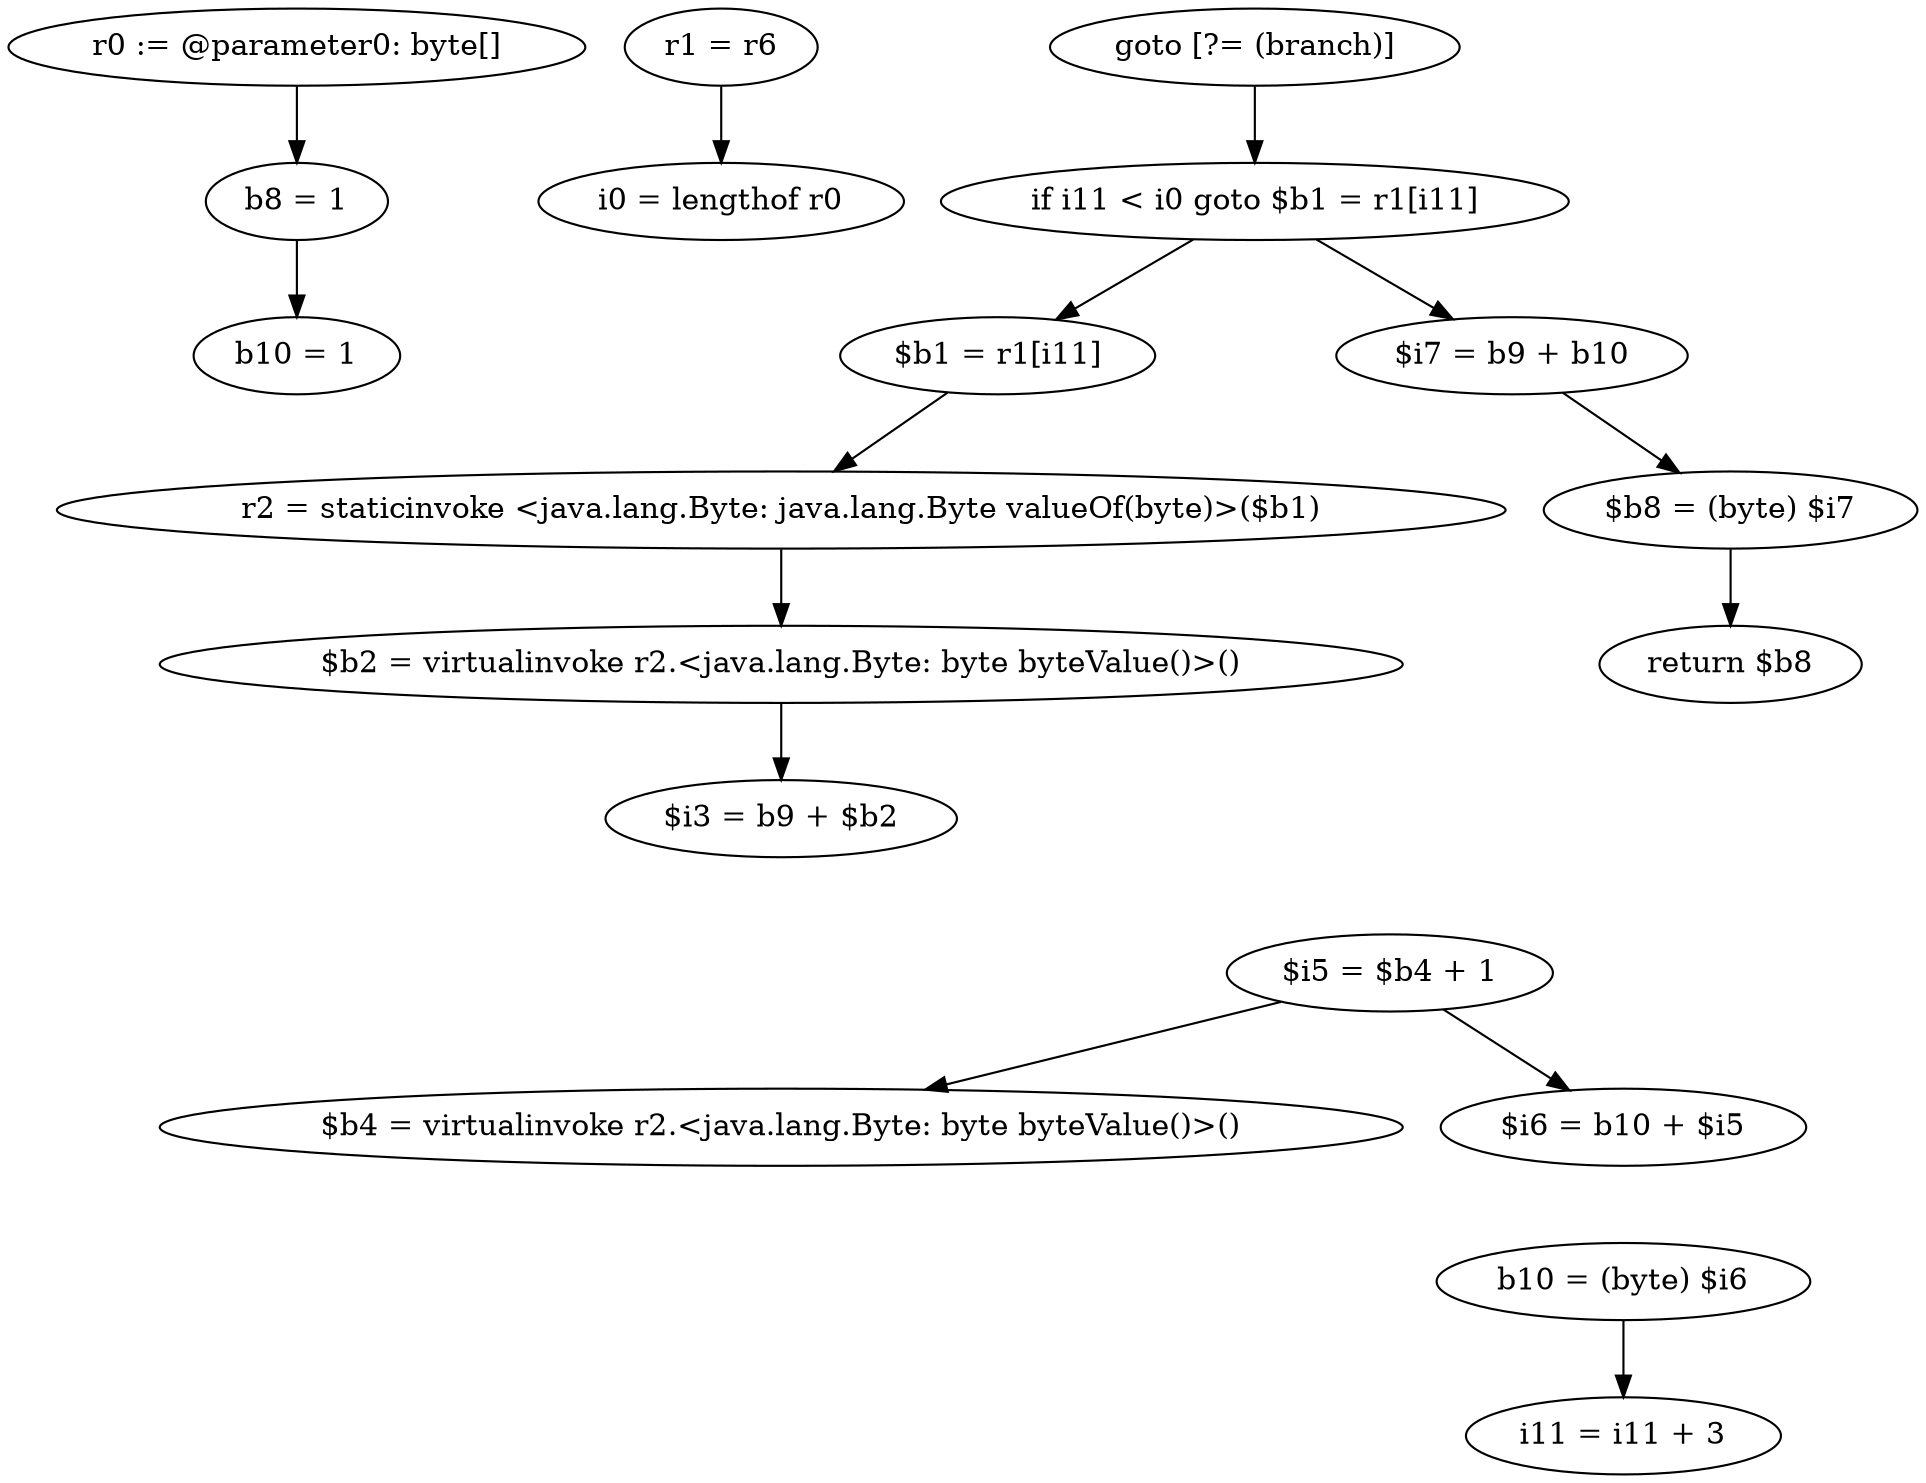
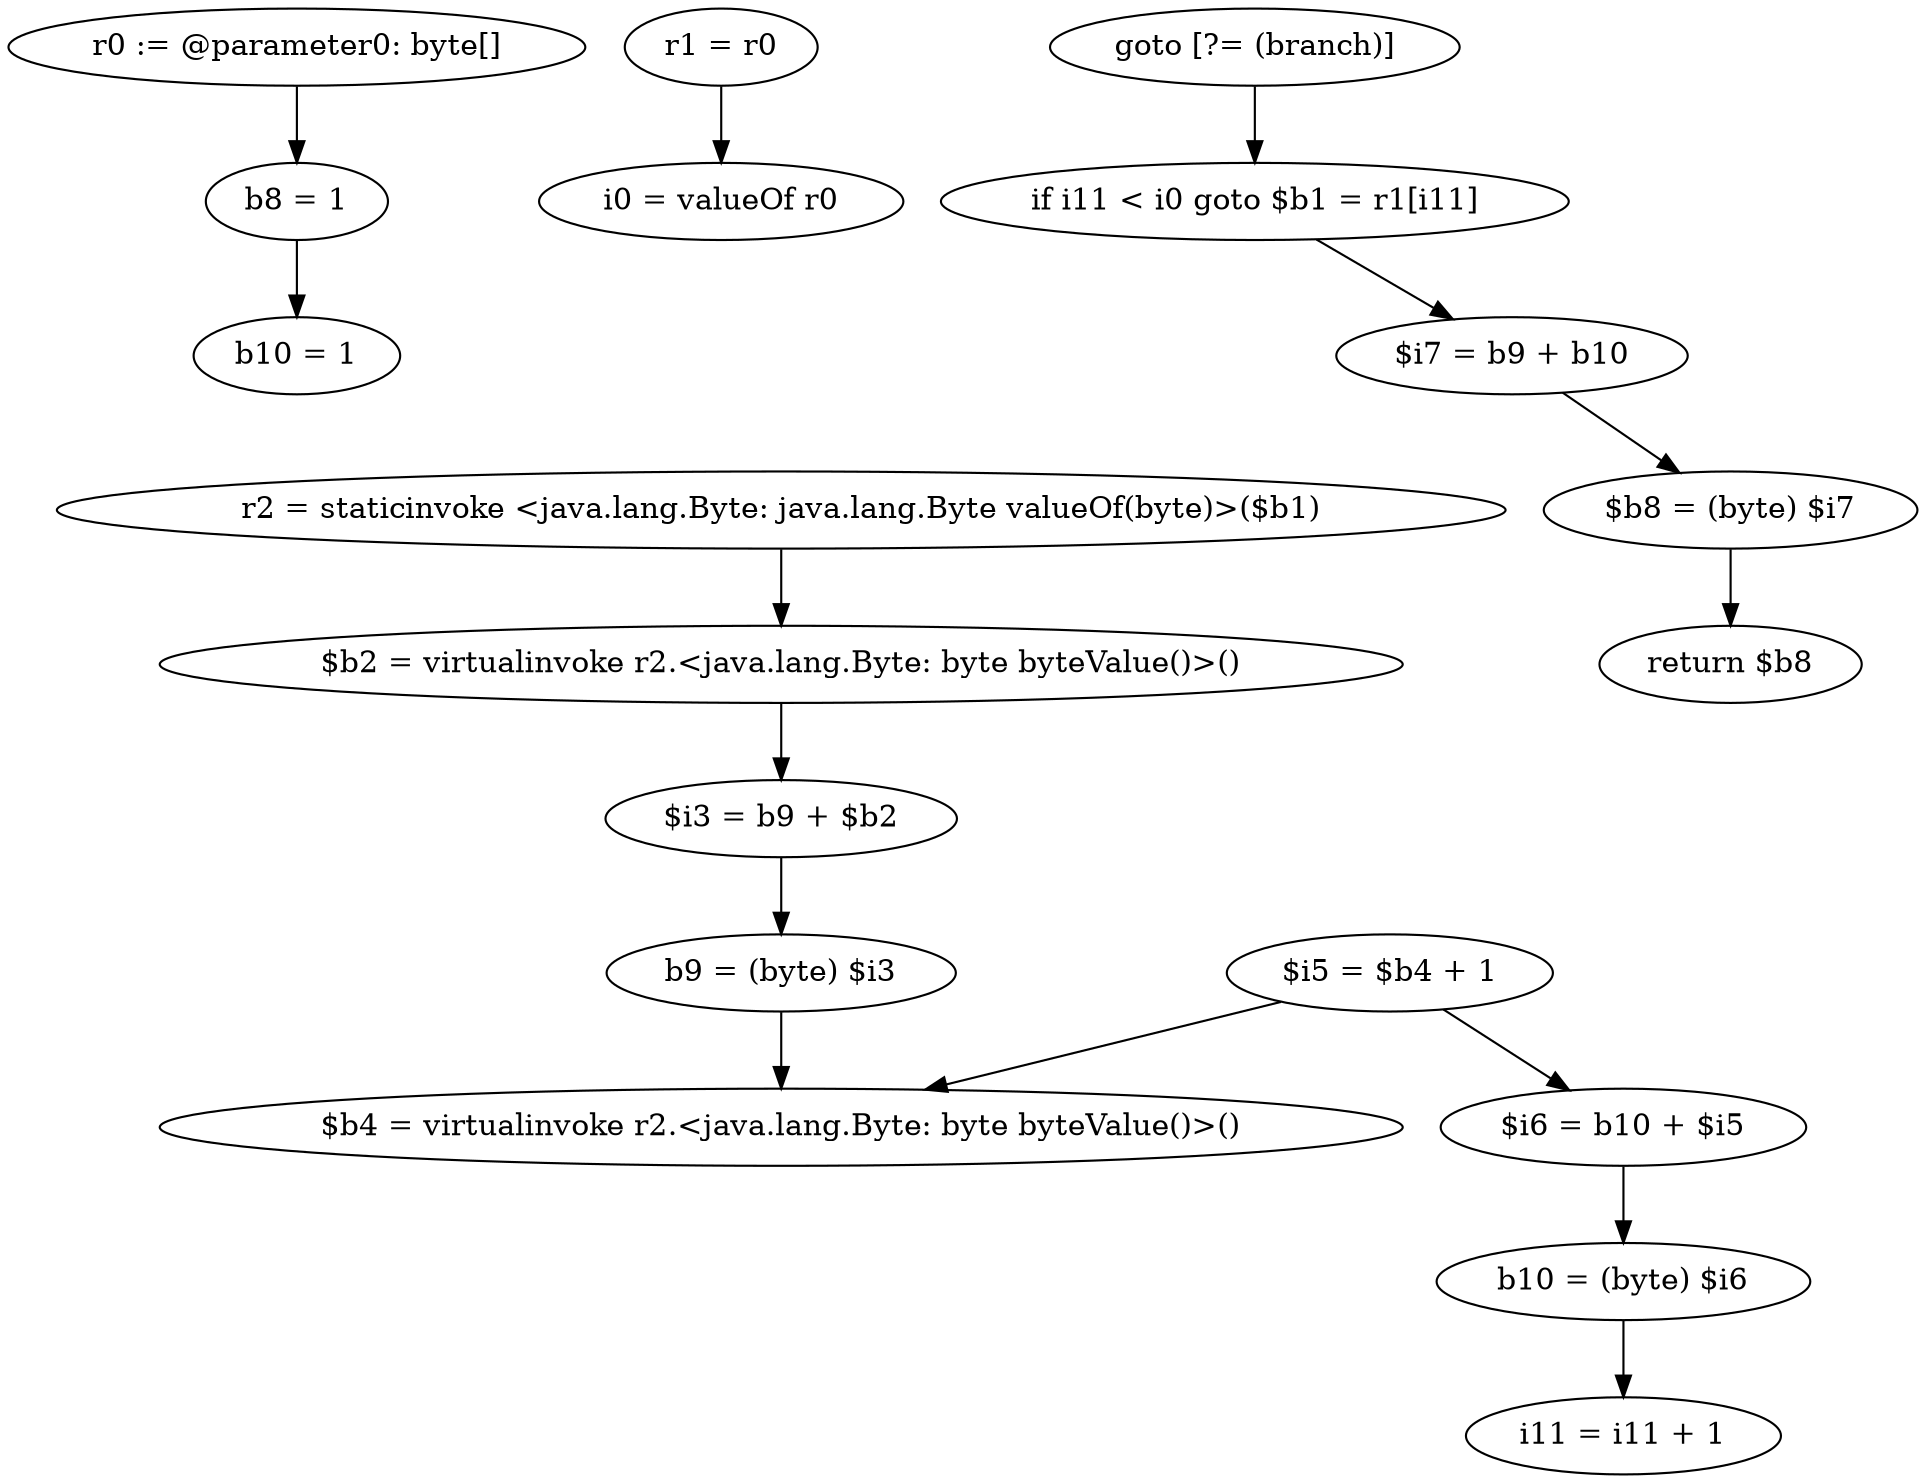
  digraph {
    n1 [label="b8 = 1"]
    "r0 := @parameter0: byte[]"
    "b10 = 1"
-   "r1 = r0" [label="r1 = r6"]
-   "i0 = lengthof r0"
+   "r1 = r0"
+   "i0 = lengthof r0" [label="i0 = valueOf r0"]
    "goto [?= (branch)]"
    "if i11 < i0 goto $b1 = r1[i11]"
-   "$b1 = r1[i11]"
    "$i7 = b9 + b10"
    "r2 = staticinvoke <java.lang.Byte: java.lang.Byte valueOf(byte)>($b1)"
    "$b2 = virtualinvoke r2.<java.lang.Byte: byte byteValue()>()"
    "$i3 = b9 + $b2"
+   "b9 = (byte) $i3"
    "$b4 = virtualinvoke r2.<java.lang.Byte: byte byteValue()>()"
    "$i5 = $b4 + 1"
    "$i6 = b10 + $i5"
    "b10 = (byte) $i6"
-   "i11 = i11 + 1" [label="i11 = i11 + 3"]
+   "i11 = i11 + 1"
    "$b8 = (byte) $i7"
    "return $b8"
    n1 -> "b10 = 1"
    "r0 := @parameter0: byte[]" -> n1
    "r1 = r0" -> "i0 = lengthof r0"
    "goto [?= (branch)]" -> "if i11 < i0 goto $b1 = r1[i11]"
-   "if i11 < i0 goto $b1 = r1[i11]" -> "$b1 = r1[i11]"
    "if i11 < i0 goto $b1 = r1[i11]" -> "$i7 = b9 + b10"
-   "$b1 = r1[i11]" -> "r2 = staticinvoke <java.lang.Byte: java.lang.Byte valueOf(byte)>($b1)"
    "$i7 = b9 + b10" -> "$b8 = (byte) $i7"
    "r2 = staticinvoke <java.lang.Byte: java.lang.Byte valueOf(byte)>($b1)" -> "$b2 = virtualinvoke r2.<java.lang.Byte: byte byteValue()>()"
    "$b2 = virtualinvoke r2.<java.lang.Byte: byte byteValue()>()" -> "$i3 = b9 + $b2"
+   "$i3 = b9 + $b2" -> "b9 = (byte) $i3"
+   "b9 = (byte) $i3" -> "$b4 = virtualinvoke r2.<java.lang.Byte: byte byteValue()>()"
    "$i5 = $b4 + 1" -> "$b4 = virtualinvoke r2.<java.lang.Byte: byte byteValue()>()"
    "$i5 = $b4 + 1" -> "$i6 = b10 + $i5"
+   "$i6 = b10 + $i5" -> "b10 = (byte) $i6"
    "b10 = (byte) $i6" -> "i11 = i11 + 1"
    "$b8 = (byte) $i7" -> "return $b8"
  }
